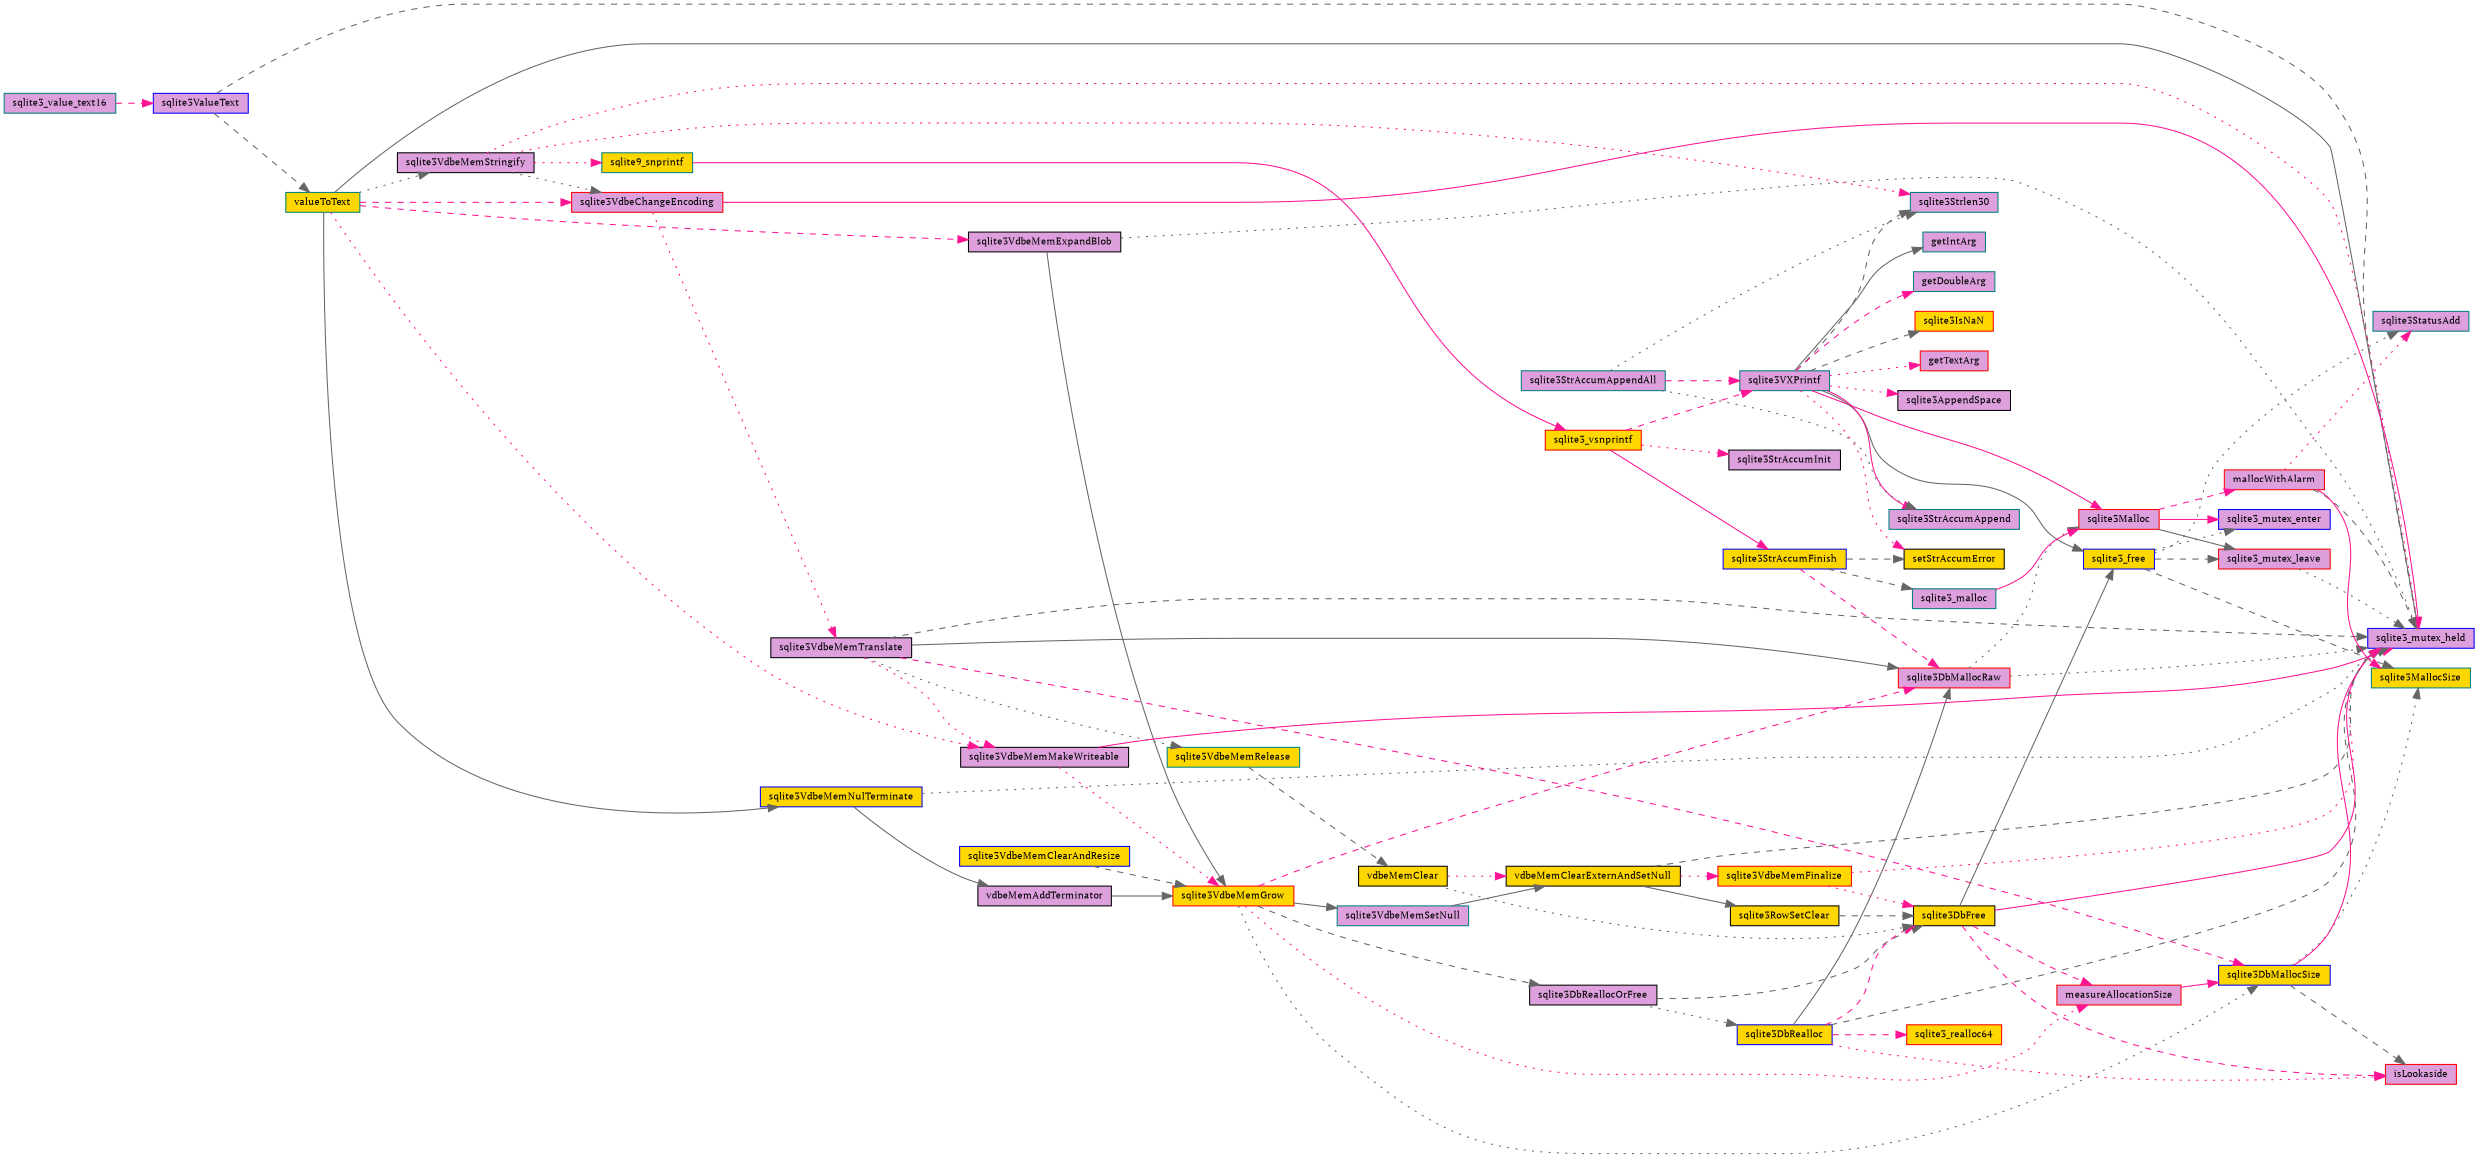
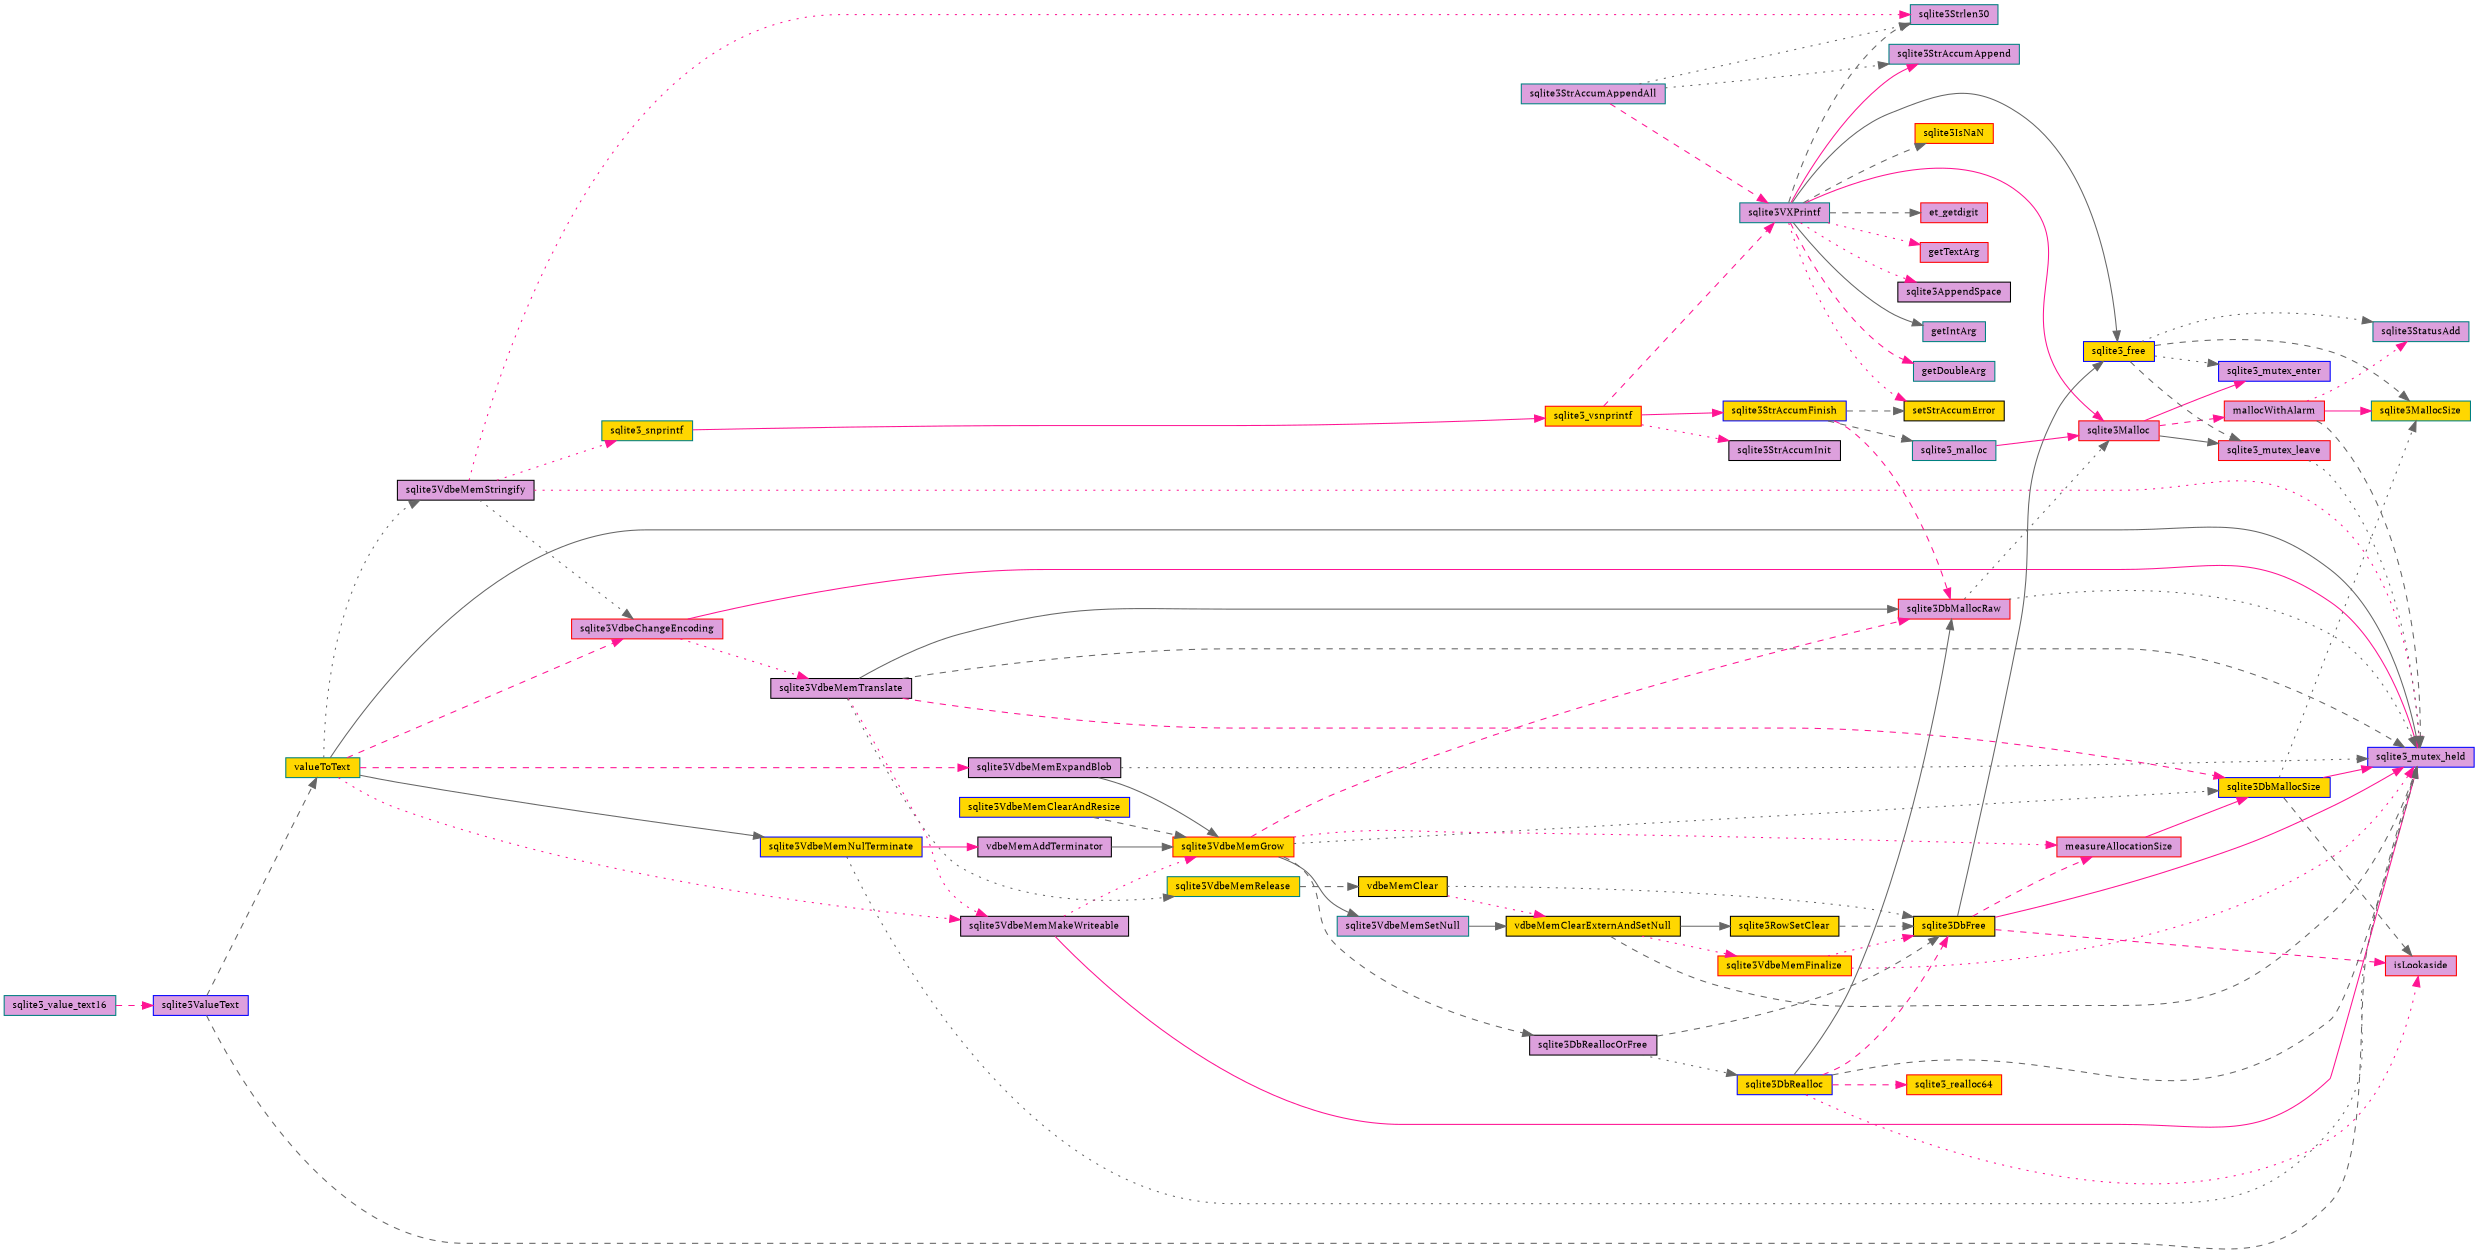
  digraph {
    fontname="PT Serif"
    rankdir=LR
    node [color=teal fillcolor=plum fontname="PT Serif" fontsize=10 shape=record style=filled]
    edge [color=gray40 fontname="PT Serif" fontsize=10 labelfontname=FreeSans labelfontsize=10 style=dotted]
    n1 [fontcolor=black height=0.2 label=sqlite3_value_text16 width=0.4]
    n2 [color=blue height=0.2 label=sqlite3ValueText width=0.4]
    n3 [color=blue height=0.2 label=sqlite3_mutex_held width=0.4]
    n4 [fillcolor=gold height=0.2 label=valueToText width=0.4]
    n5 [color=black height=0.2 label=sqlite3VdbeMemExpandBlob width=0.4]
    n6 [color=red height=0.2 label=sqlite3VdbeChangeEncoding width=0.4]
    n7 [color=black height=0.2 label=sqlite3VdbeMemMakeWriteable width=0.4]
    n8 [color=blue fillcolor=gold height=0.2 label=sqlite3VdbeMemNulTerminate width=0.4]
    n9 [color=black height=0.2 label=sqlite3VdbeMemStringify width=0.4]
    n10 [color=red fillcolor=gold height=0.2 label=sqlite3VdbeMemGrow width=0.4]
    n11 [color=black height=0.2 label=sqlite3VdbeMemTranslate width=0.4]
    n12 [color=black height=0.2 label=vdbeMemAddTerminator width=0.4]
-   n13 [fillcolor=gold height=0.2 label=sqlite9_snprintf width=0.4]
+   n13 [fillcolor=gold height=0.2 label=sqlite3_snprintf width=0.4]
    n14 [height=0.2 label=sqlite3Strlen30 width=0.4]
    n15 [color=blue fillcolor=gold height=0.2 label=sqlite3DbMallocSize width=0.4]
    n16 [color=black height=0.2 label=sqlite3DbReallocOrFree width=0.4]
    n17 [color=red height=0.2 label=sqlite3DbMallocRaw width=0.4]
    n18 [height=0.2 label=sqlite3VdbeMemSetNull width=0.4]
    n19 [color=red height=0.2 label=measureAllocationSize width=0.4]
    n20 [fillcolor=gold height=0.2 label=sqlite3MallocSize width=0.4]
    n21 [color=red height=0.2 label=isLookaside width=0.4]
    n22 [color=black fillcolor=gold height=0.2 label=sqlite3DbFree width=0.4]
    n23 [color=blue fillcolor=gold height=0.2 label=sqlite3DbRealloc width=0.4]
    n24 [color=red height=0.2 label=sqlite3Malloc width=0.4]
    n25 [color=blue fillcolor=gold height=0.2 label=sqlite3_free width=0.4]
    n26 [color=black fillcolor=gold height=0.2 label=vdbeMemClearExternAndSetNull width=0.4]
    n27 [color=red fillcolor=gold height=0.2 label=sqlite3_realloc64 width=0.4]
    n28 [color=blue height=0.2 label=sqlite3_mutex_enter width=0.4]
    n29 [color=red height=0.2 label=mallocWithAlarm width=0.4]
    n30 [color=red height=0.2 label=sqlite3_mutex_leave width=0.4]
    n31 [height=0.2 label=sqlite3StatusAdd width=0.4]
    n32 [color=red fillcolor=gold height=0.2 label=sqlite3VdbeMemFinalize width=0.4]
    n33 [color=black fillcolor=gold height=0.2 label=sqlite3RowSetClear width=0.4]
    n34 [fillcolor=gold height=0.2 label=sqlite3VdbeMemRelease width=0.4]
    n35 [color=black fillcolor=gold height=0.2 label=vdbeMemClear width=0.4]
    n36 [color=blue fillcolor=gold height=0.2 label=sqlite3VdbeMemClearAndResize width=0.4]
    n37 [color=red fillcolor=gold height=0.2 label=sqlite3_vsnprintf width=0.4]
    n38 [color=black height=0.2 label=sqlite3StrAccumInit width=0.4]
    n39 [height=0.2 label=sqlite3VXPrintf width=0.4]
    n40 [color=blue fillcolor=gold height=0.2 label=sqlite3StrAccumFinish width=0.4]
    n41 [height=0.2 label=sqlite3StrAccumAppend width=0.4]
    n42 [height=0.2 label=getIntArg width=0.4]
    n43 [color=black fillcolor=gold height=0.2 label=setStrAccumError width=0.4]
    n44 [height=0.2 label=getDoubleArg width=0.4]
    n45 [color=red fillcolor=gold height=0.2 label=sqlite3IsNaN width=0.4]
+   n46 [color=red height=0.2 label=et_getdigit width=0.4]
    n47 [color=red height=0.2 label=getTextArg width=0.4]
    n48 [color=black height=0.2 label=sqlite3AppendSpace width=0.4]
    n49 [height=0.2 label=sqlite3_malloc width=0.4]
    n50 [height=0.2 label=sqlite3StrAccumAppendAll width=0.4]
    n1 -> n2 [color=deeppink style=dashed]
    n2 -> n3 [style=dashed]
    n2 -> n4 [style=dashed]
    n4 -> n3 [style=solid]
    n4 -> n5 [color=deeppink style=dashed]
    n4 -> n6 [color=deeppink style=dashed]
    n4 -> n7 [color=deeppink]
    n4 -> n8 [style=solid]
    n4 -> n9
    n5 -> n3
    n5 -> n10 [style=solid]
    n6 -> n3 [color=deeppink style=solid]
    n6 -> n11 [color=deeppink]
    n7 -> n3 [color=deeppink style=solid]
    n7 -> n10 [color=deeppink]
    n8 -> n3
-   n8 -> n12 [style=solid]
+   n8 -> n12 [color=deeppink style=solid]
    n9 -> n3 [color=deeppink]
    n9 -> n6
    n9 -> n13 [color=deeppink]
    n9 -> n14 [color=deeppink]
    n10 -> n15
    n10 -> n16 [style=dashed]
    n10 -> n17 [color=deeppink style=dashed]
    n10 -> n18 [style=solid]
    n10 -> n19 [color=deeppink]
    n11 -> n3 [style=dashed]
    n11 -> n7 [color=deeppink]
    n11 -> n15 [color=deeppink style=dashed]
    n11 -> n17 [style=solid]
    n11 -> n34
    n12 -> n10 [style=solid]
    n13 -> n37 [color=deeppink style=solid]
    n15 -> n3 [color=deeppink style=solid]
    n15 -> n20
    n15 -> n21 [style=dashed]
    n16 -> n22 [style=dashed]
    n16 -> n23
    n17 -> n3
    n17 -> n24
    n18 -> n26 [style=solid]
    n19 -> n15 [color=deeppink style=solid]
    n22 -> n3 [color=deeppink style=solid]
    n22 -> n19 [color=deeppink style=dashed]
    n22 -> n21 [color=deeppink style=dashed]
    n22 -> n25 [style=solid]
    n23 -> n3 [style=dashed]
    n23 -> n17 [style=solid]
    n23 -> n21 [color=deeppink]
    n23 -> n22 [color=deeppink style=dashed]
    n23 -> n27 [color=deeppink style=dashed]
    n24 -> n28 [color=deeppink style=solid]
    n24 -> n29 [color=deeppink style=dashed]
    n24 -> n30 [style=solid]
    n25 -> n20 [style=dashed]
    n25 -> n28
    n25 -> n30 [style=dashed]
    n25 -> n31
    n26 -> n3 [style=dashed]
    n26 -> n32 [color=deeppink]
    n26 -> n33 [style=solid]
    n29 -> n3 [style=dashed]
    n29 -> n20 [color=deeppink style=solid]
    n29 -> n31 [color=deeppink]
    n30 -> n3
    n32 -> n3 [color=deeppink]
    n32 -> n22 [color=deeppink]
    n33 -> n22 [style=dashed]
    n34 -> n35 [style=dashed]
    n35 -> n22
    n35 -> n26 [color=deeppink]
    n36 -> n10 [style=dashed]
    n37 -> n38 [color=deeppink]
    n37 -> n39 [color=deeppink style=dashed]
    n37 -> n40 [color=deeppink style=solid]
    n39 -> n14 [style=dashed]
    n39 -> n24 [color=deeppink style=solid]
    n39 -> n25 [style=solid]
    n39 -> n41 [color=deeppink style=solid]
    n39 -> n42 [style=solid]
    n39 -> n43 [color=deeppink]
    n39 -> n44 [color=deeppink style=dashed]
    n39 -> n45 [style=dashed]
+   n39 -> n46 [style=dashed]
    n39 -> n47 [color=deeppink]
    n39 -> n48 [color=deeppink]
    n40 -> n17 [color=deeppink style=dashed]
    n40 -> n43 [style=dashed]
    n40 -> n49 [style=dashed]
    n49 -> n24 [color=deeppink style=solid]
    n50 -> n14
    n50 -> n39 [color=deeppink style=dashed]
    n50 -> n41
  }
